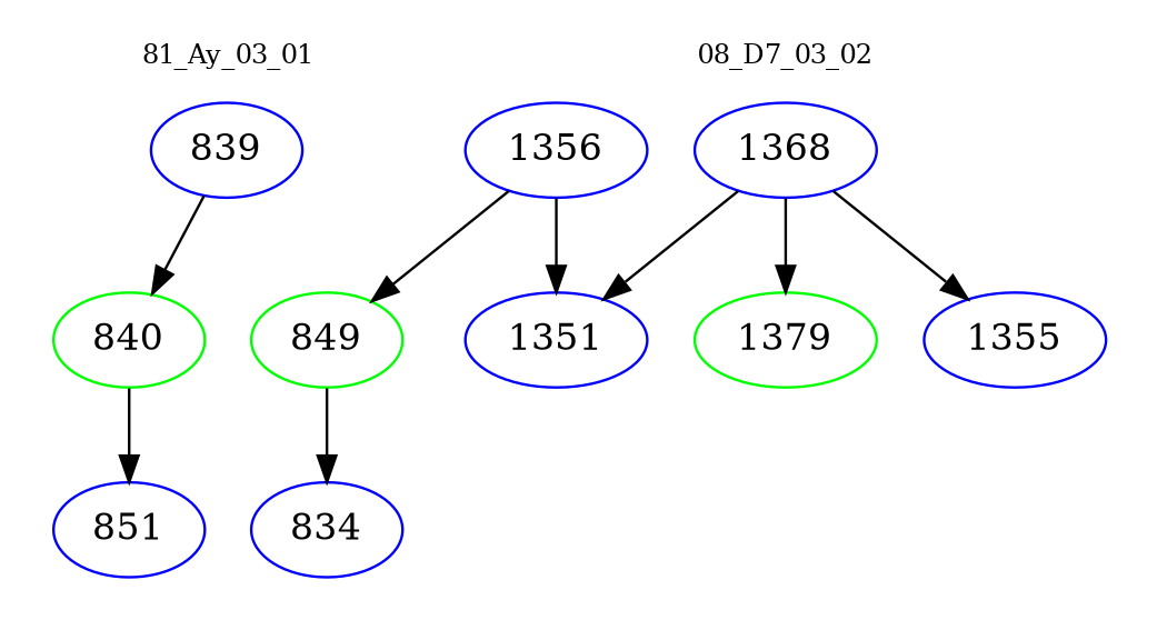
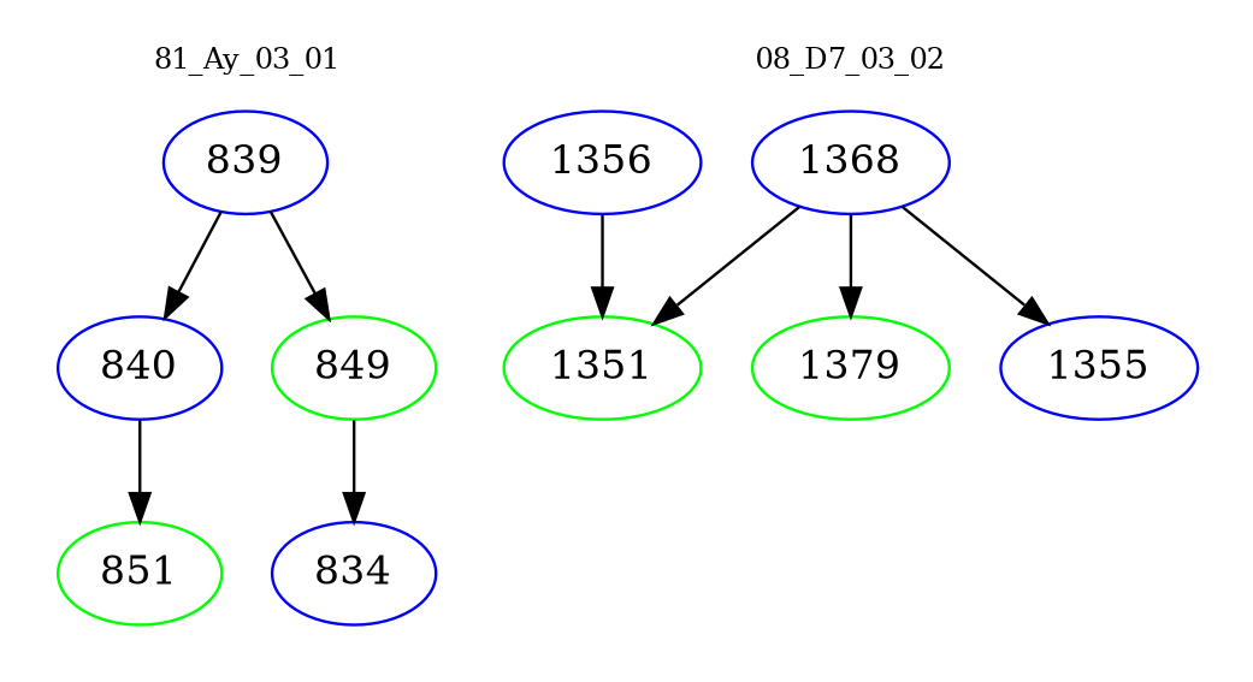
  digraph {
    node [color=blue]
    edge [color=black]
    n1 [label=839]
-   n2 [color=green label=840]
+   n2 [label=840]
    n3 [color=green label=849]
    n4 [label=834]
-   n5 [label=851]
+   n5 [color=green label=851]
    n6 [label=1368]
    n7 [label=1356]
    n8 [color=green label=1379]
    n9 [label=1355]
-   n10 [label=1351]
+   n10 [color=green label=1351]
    subgraph cluster_1 {
      color=white
      fontsize=10
      label="81_Ay_03_01"
      n1
      n2
      n3
      n4
      n5
    }
    subgraph cluster_2 {
      color=white
      fontsize=10
      label="08_D7_03_02"
      n6
      n7
      n8
      n9
      n10
    }
    n1 -> n2
-   n7 -> n3
+   n1 -> n3
    n2 -> n5
    n3 -> n4
    n6 -> n8
    n6 -> n9
    n6 -> n10
    n7 -> n10
  }
